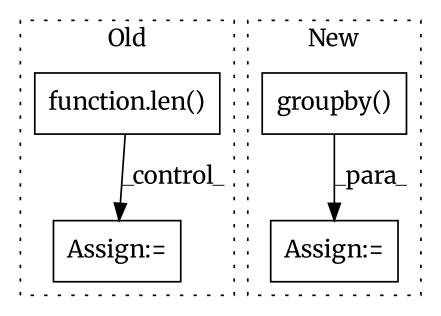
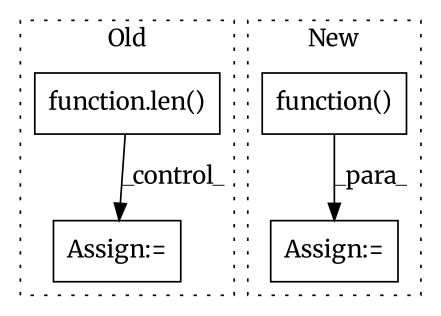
  digraph {
    fontname=Merriweather
    node [a=75 l=3 shape=box fontname=Merriweather]
    edge [fontname=Merriweather]
    n1 [l="4,1" label="function.len()" s="738,746"]
    n2 [a=68 label="Assign:=" s=791]
-   n3 [l="32,1" label="groupby()" s="615,656"]
+   n3 [l="32,1" label="function()" s="615,656"]
    n4 [a=68 label="Assign:=" s=612]
    subgraph cluster_1 {
      label=Old
      style=dotted
      n1
      n2
    }
    subgraph cluster_2 {
      label=New
      style=dotted
      n3
      n4
    }
    n1 -> n2 [label=_control_]
    n3 -> n4 [label=_para_]
  }
